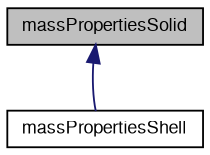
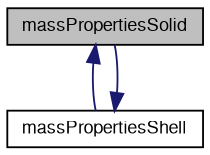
  digraph {
    rankdir=TB
    node [color=black fontname=FreeSans fontsize=10 shape=record]
    edge [color=midnightblue dir=back fontname=FreeSans fontsize=10 labelfontname=FreeSans labelfontsize=10 style=solid]
    n1 [fillcolor=grey75 fontcolor=black height=0.2 label=massPropertiesSolid style=filled width=0.4]
    n2 [height=0.2 label=massPropertiesShell width=0.4]
    n1 -> n2
+   n2 -> n1
  }
